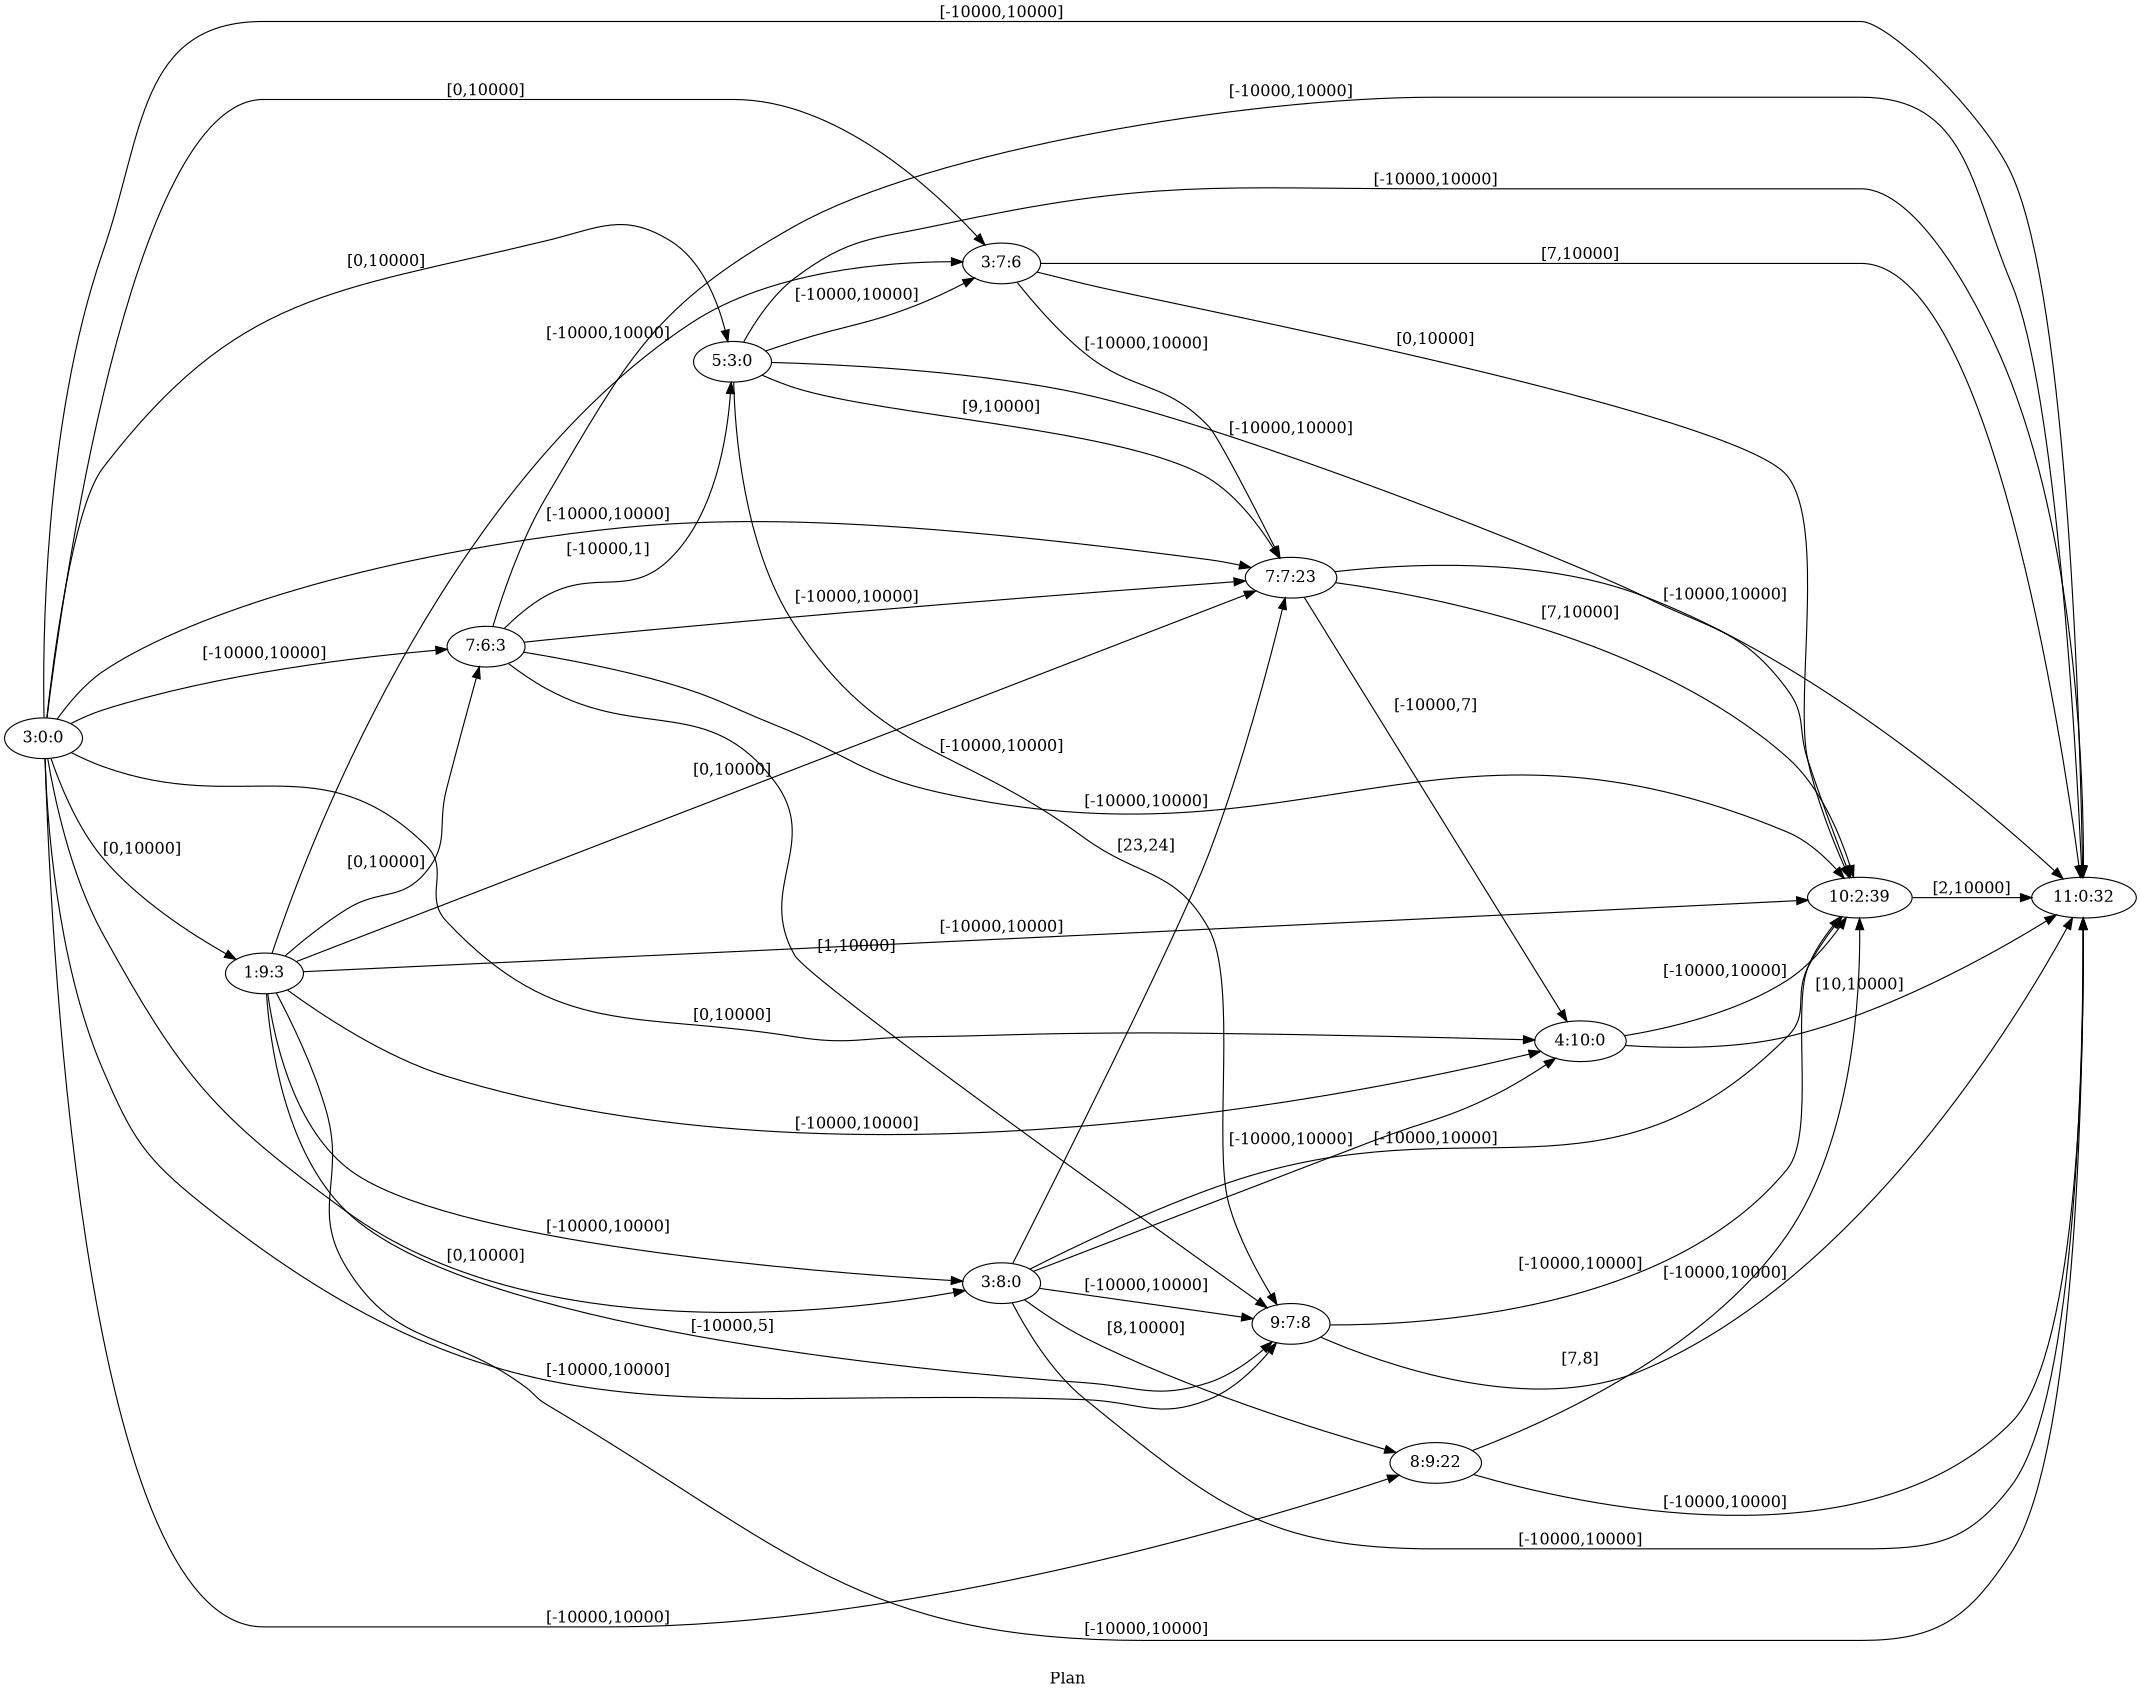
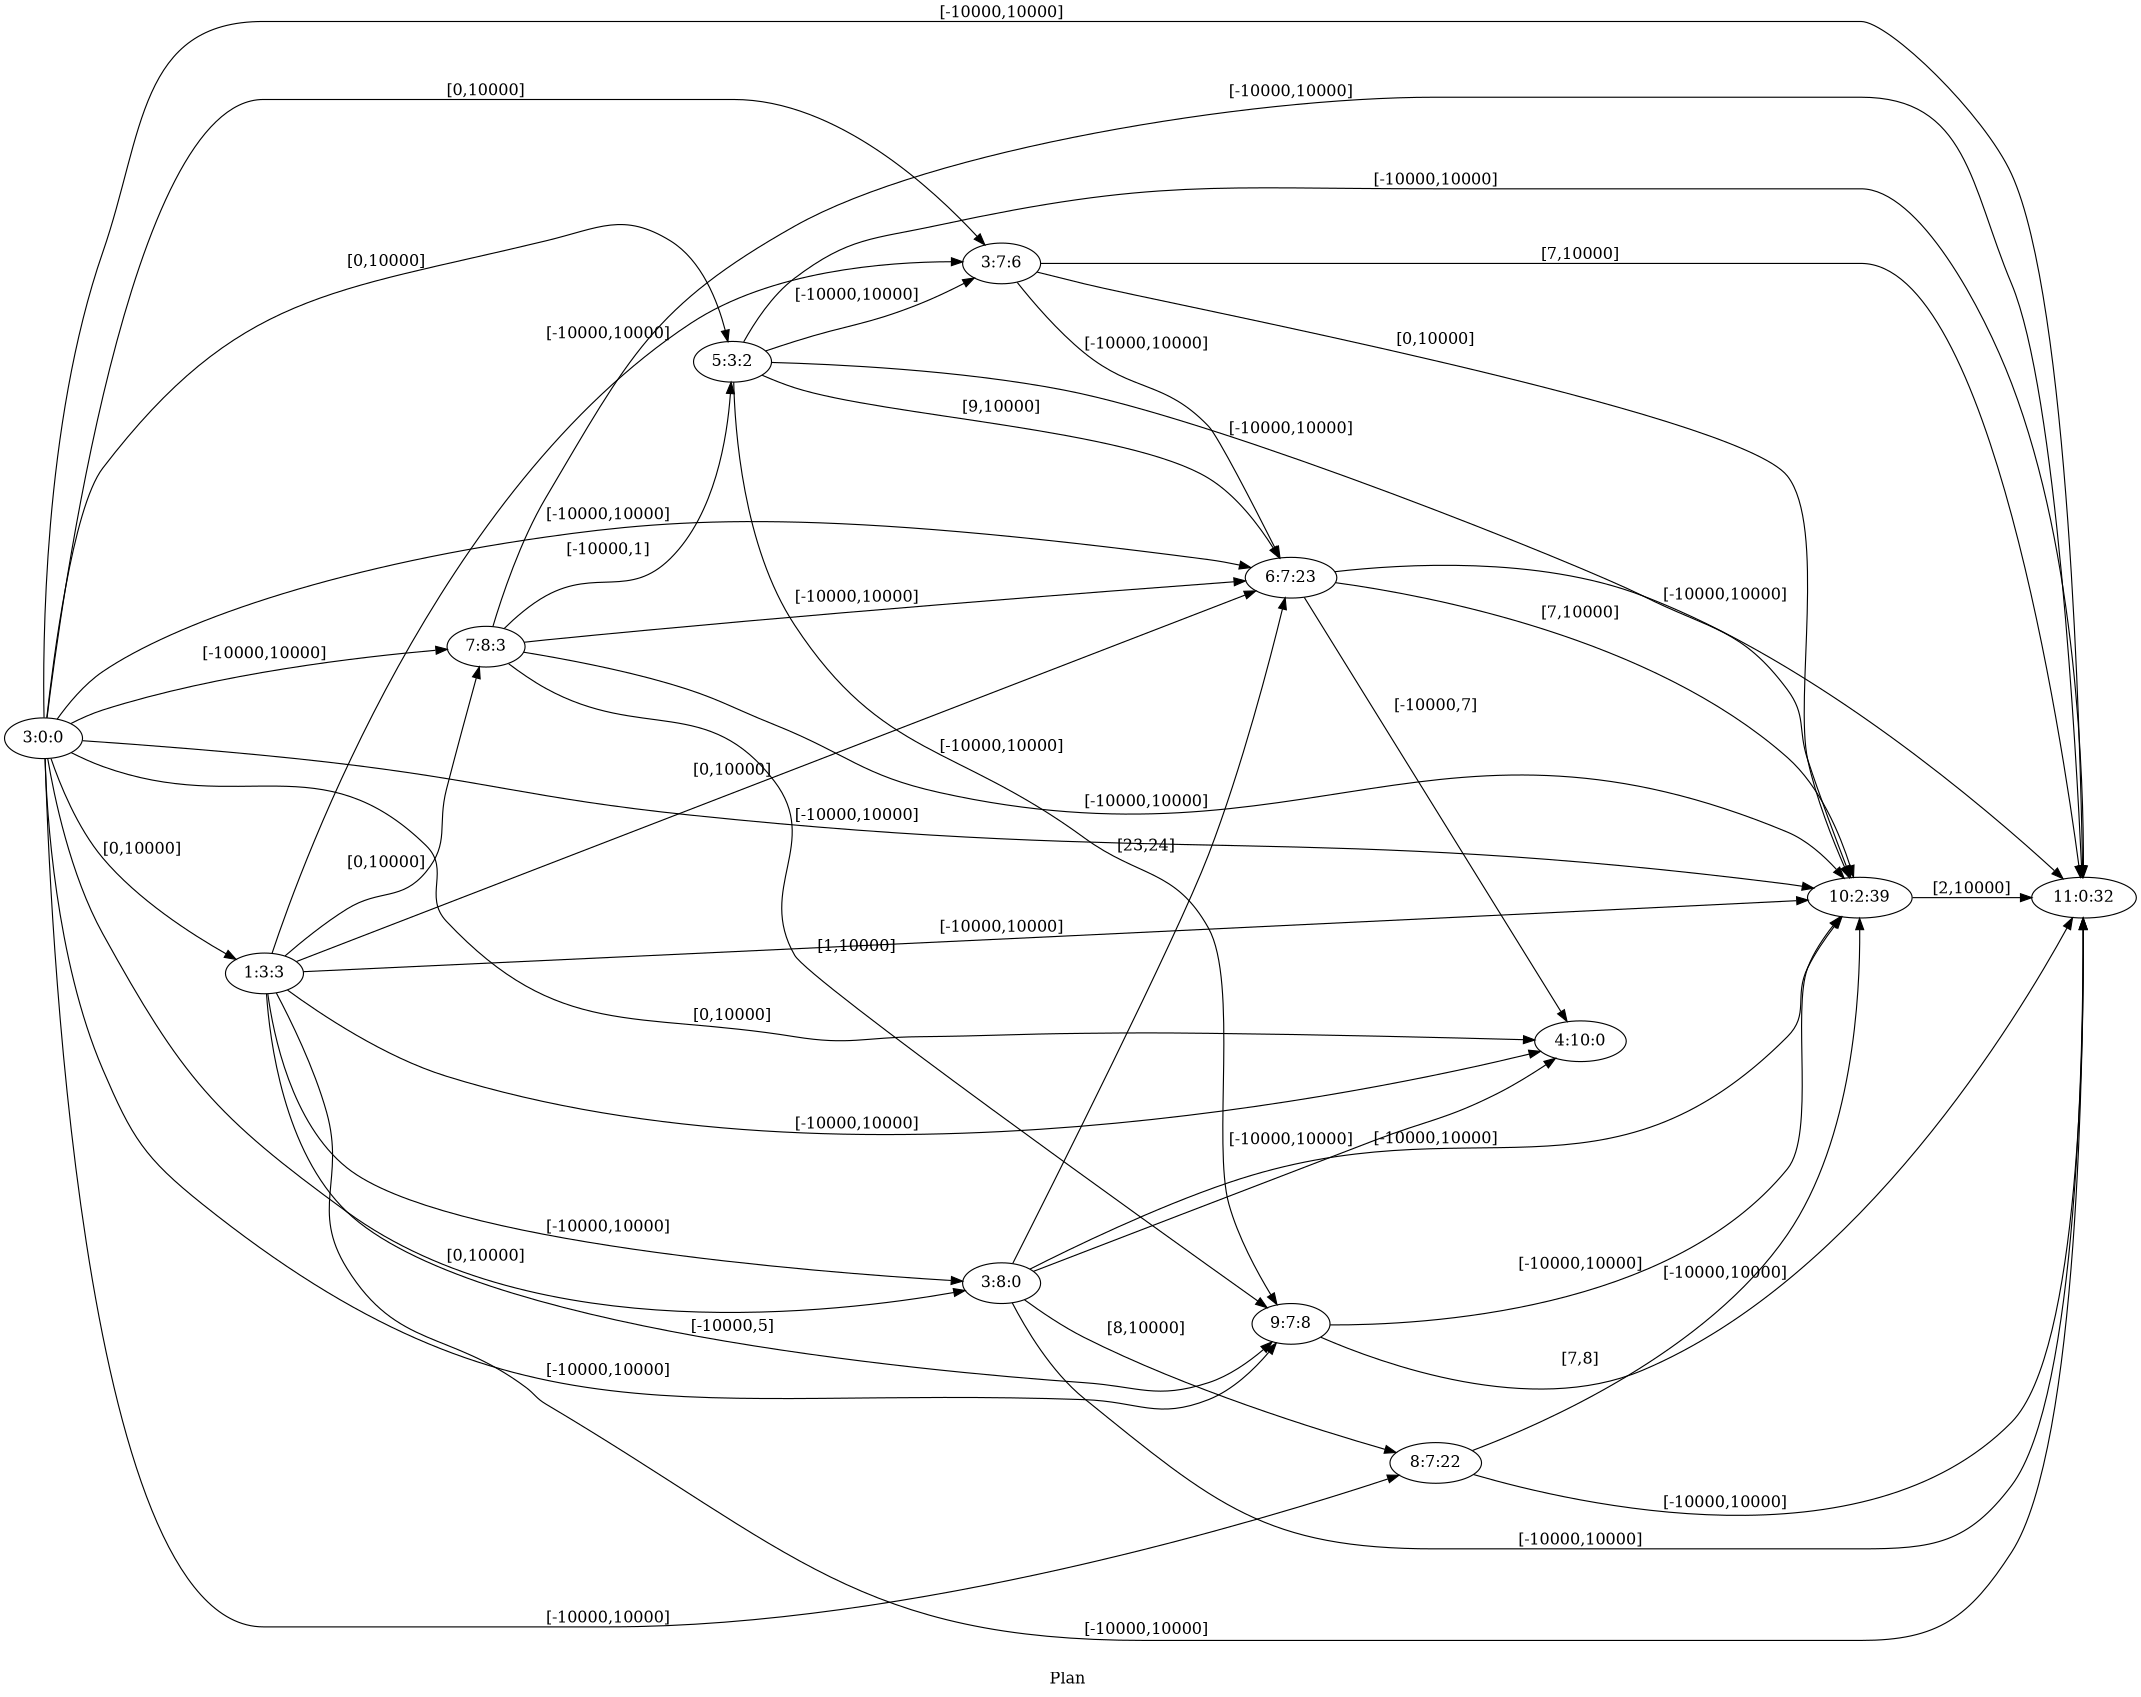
  digraph {
    fldt=0.588988
    label="Plan "
    nodesep=.45
    rankdir=LR
    n1 [label="3:0:0"]
-   "1:3:3" [label="1:9:3"]
+   "1:3:3"
    n3 [label="3:7:6"]
    "3:8:0"
    n5 [label="4:10:0"]
-   "5:3:0"
-   "6:7:23" [label="7:7:23"]
-   "7:6:3"
-   "8:7:22" [label="8:9:22"]
+   "5:3:0" [label="5:3:2"]
+   "6:7:23"
+   "7:6:3" [label="7:8:3"]
+   "8:7:22"
    "9:7:8"
    n11 [label="10:2:39"]
    "11:0:32"
    n1 -> "1:3:3" [label="[0,10000]"]
    n1 -> n3 [label="[0,10000]"]
    n1 -> "3:8:0" [label="[0,10000]"]
    n1 -> n5 [label="[0,10000]"]
    n1 -> "5:3:0" [label="[0,10000]"]
    n1 -> "6:7:23" [label="[-10000,10000]"]
    n1 -> "7:6:3" [label="[-10000,10000]"]
    n1 -> "8:7:22" [label="[-10000,10000]"]
    n1 -> "9:7:8" [label="[-10000,10000]"]
-   n5 -> n11 [label="[-10000,10000]"]
+   n1 -> n11 [label="[-10000,10000]"]
    n1 -> "11:0:32" [label="[-10000,10000]"]
    "1:3:3" -> n3 [label="[-10000,10000]"]
    "1:3:3" -> "3:8:0" [label="[-10000,10000]"]
    "1:3:3" -> n5 [label="[-10000,10000]"]
    "1:3:3" -> "6:7:23" [label="[0,10000]"]
    "1:3:3" -> "7:6:3" [label="[0,10000]"]
    "1:3:3" -> "9:7:8" [label="[-10000,5]"]
    "1:3:3" -> n11 [label="[-10000,10000]"]
    "1:3:3" -> "11:0:32" [label="[-10000,10000]"]
    n3 -> "6:7:23" [label="[-10000,10000]"]
    n3 -> n11 [label="[0,10000]"]
    n3 -> "11:0:32" [label="[7,10000]"]
    "3:8:0" -> n5 [label="[-10000,10000]"]
    "3:8:0" -> "6:7:23" [label="[23,24]"]
    "3:8:0" -> "8:7:22" [label="[8,10000]"]
-   "3:8:0" -> "9:7:8" [label="[-10000,10000]"]
    "3:8:0" -> n11 [label="[-10000,10000]"]
    "3:8:0" -> "11:0:32" [label="[-10000,10000]"]
-   n5 -> "11:0:32" [label="[10,10000]"]
    "5:3:0" -> n3 [label="[-10000,10000]"]
    "5:3:0" -> "6:7:23" [label="[9,10000]"]
    "5:3:0" -> "9:7:8" [label="[-10000,10000]"]
    "5:3:0" -> n11 [label="[-10000,10000]"]
    "5:3:0" -> "11:0:32" [label="[-10000,10000]"]
    "6:7:23" -> n5 [label="[-10000,7]"]
    "6:7:23" -> n11 [label="[7,10000]"]
    "6:7:23" -> "11:0:32" [label="[-10000,10000]"]
    "7:6:3" -> "5:3:0" [label="[-10000,1]"]
    "7:6:3" -> "6:7:23" [label="[-10000,10000]"]
    "7:6:3" -> "9:7:8" [label="[1,10000]"]
    "7:6:3" -> n11 [label="[-10000,10000]"]
    "7:6:3" -> "11:0:32" [label="[-10000,10000]"]
    "8:7:22" -> n11 [label="[7,8]"]
    "8:7:22" -> "11:0:32" [label="[-10000,10000]"]
    "9:7:8" -> n11 [label="[-10000,10000]"]
    "9:7:8" -> "11:0:32" [label="[-10000,10000]"]
    n11 -> "11:0:32" [label="[2,10000]"]
  }
